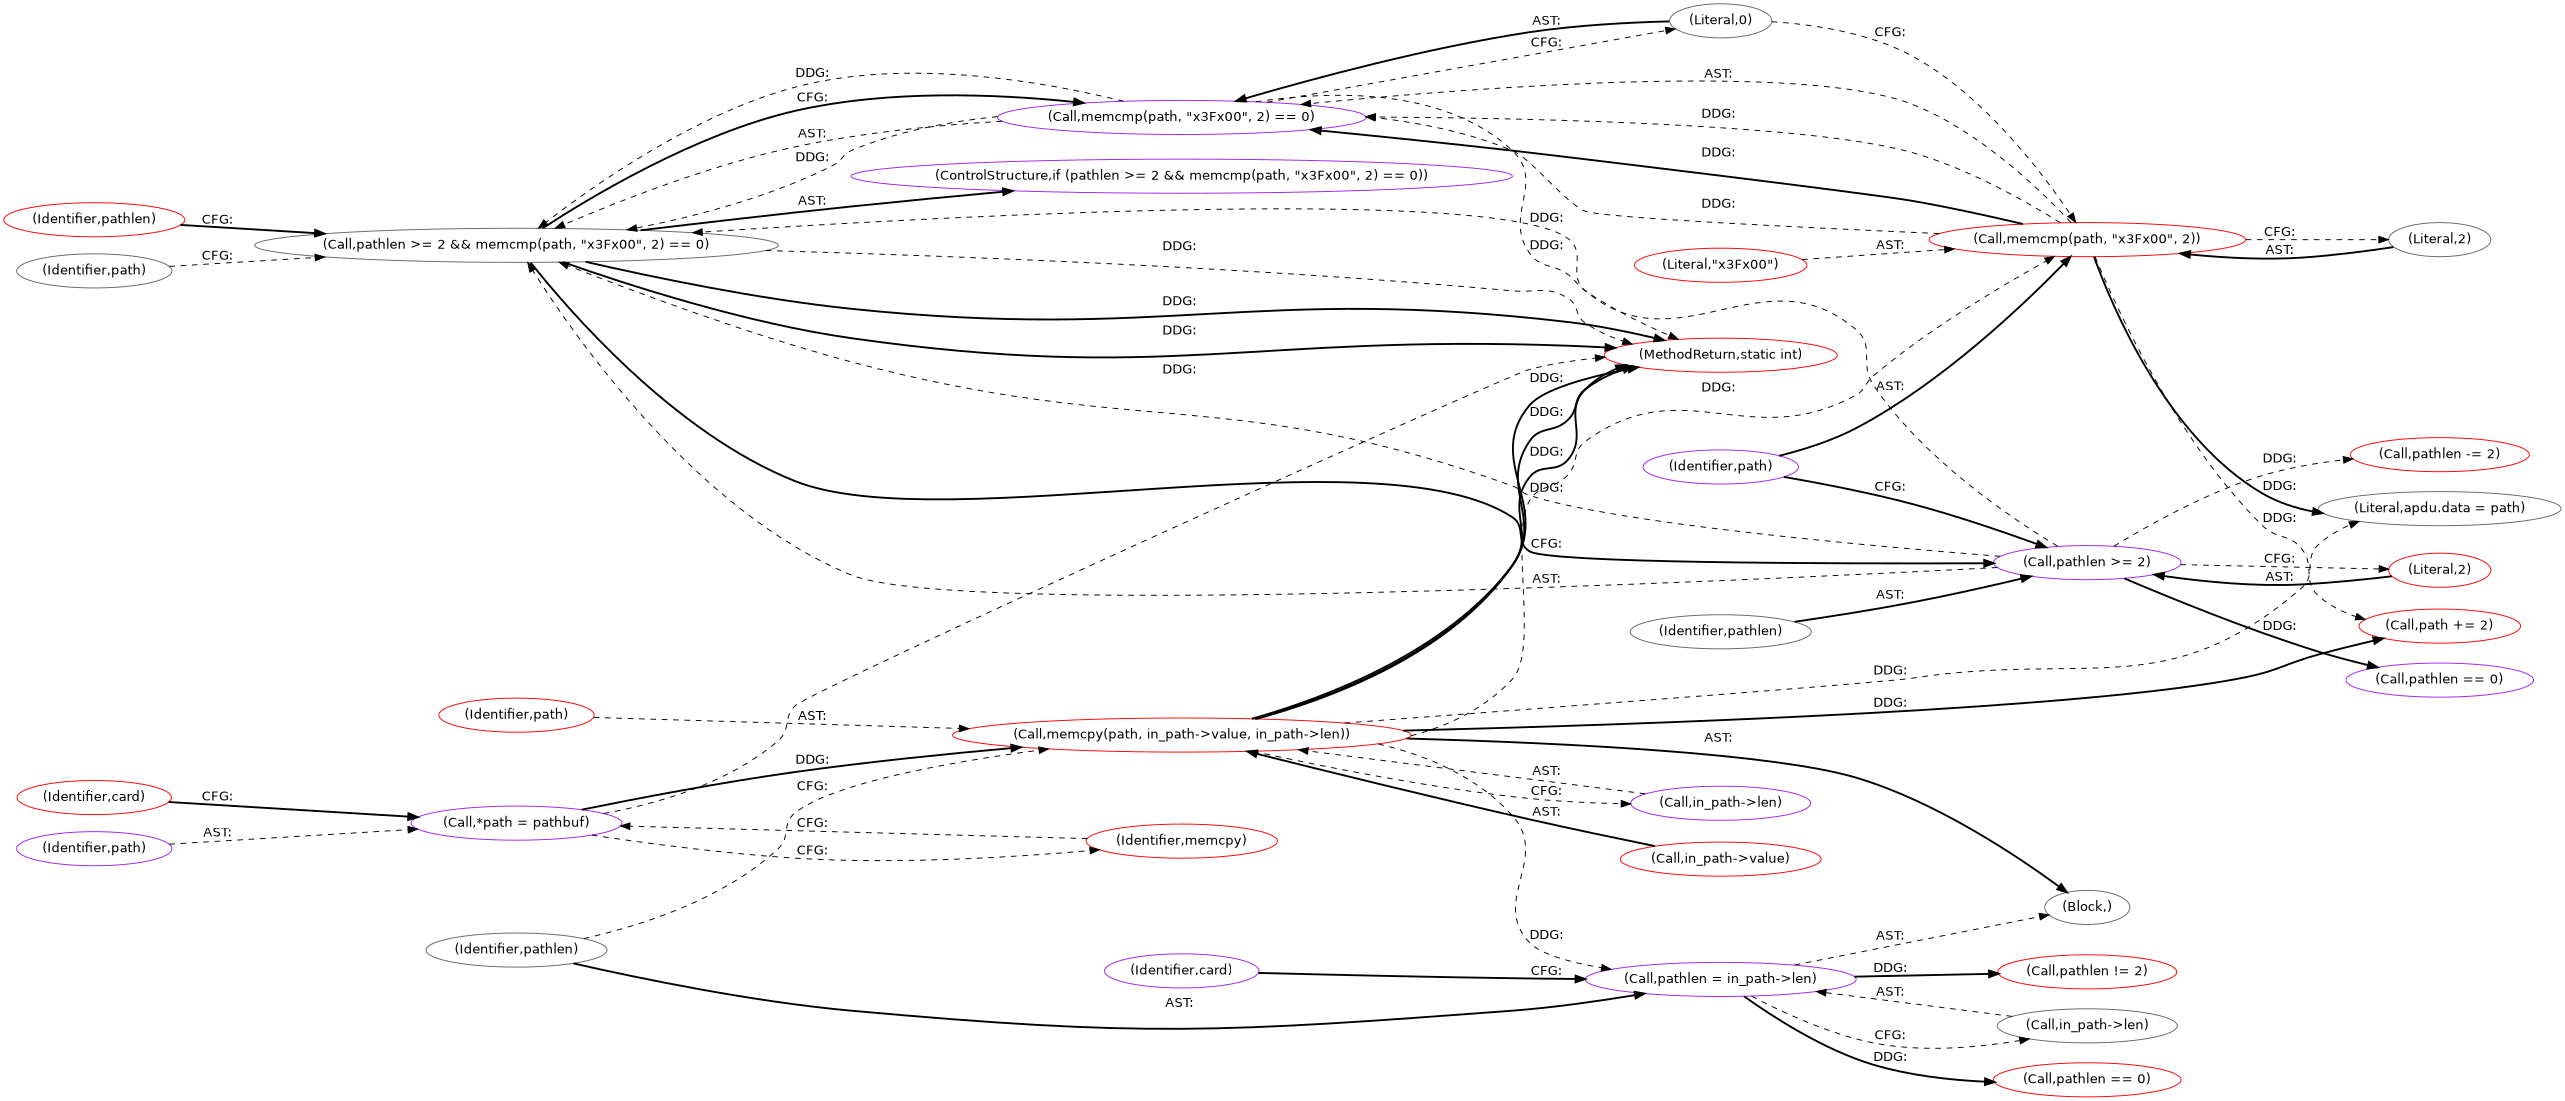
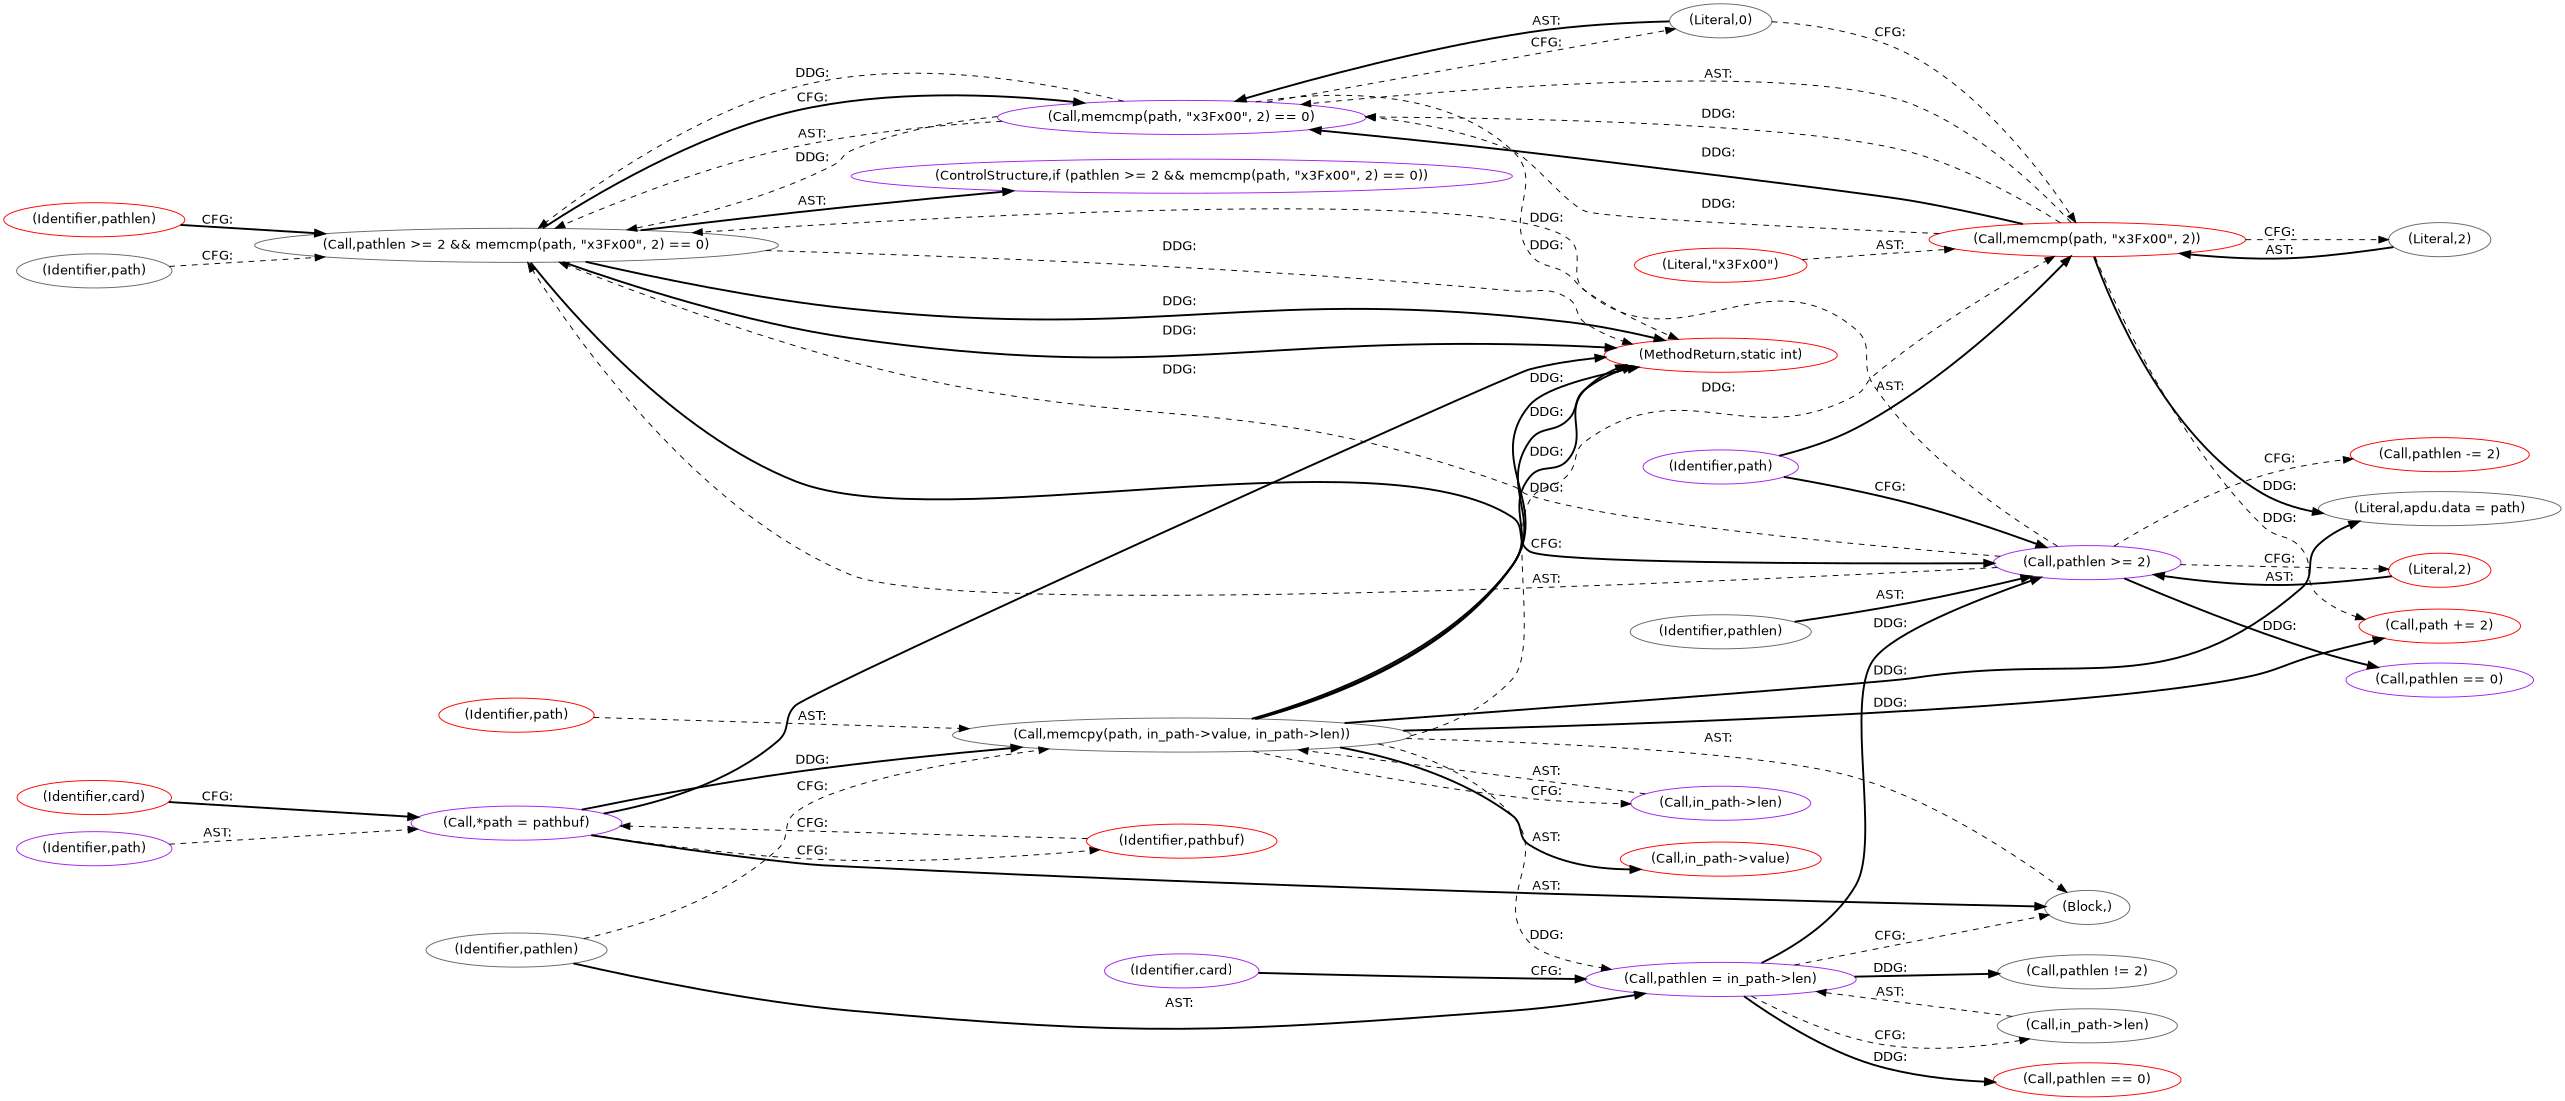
  digraph {
    fontname="DejaVu Sans"
    rankdir=LR
    node [color=red fontname="DejaVu Sans"]
    edge [fontname="DejaVu Sans" style=dashed]
    n1 [color=gray40 label="(Call,pathlen >= 2 && memcmp(path, \"\x3F\x00\", 2) == 0)"]
    n2 [color=purple label="(Call,pathlen >= 2)"]
    n3 [color=purple label="(Call,memcmp(path, \"\x3F\x00\", 2) == 0)"]
    n4 [color=purple label="(ControlStructure,if (pathlen >= 2 && memcmp(path, \"\x3F\x00\", 2) == 0))"]
    n5 [label="(MethodReturn,static int)"]
    n6 [color=purple label="(Call,pathlen == 0)"]
    n7 [label="(Literal,2)"]
    n8 [label="(Call,pathlen -= 2)"]
    n9 [color=gray40 label="(Literal,0)"]
    n10 [color=purple label="(Call,pathlen = in_path->len)"]
    n11 [color=gray40 label="(Block,)"]
    n12 [color=gray40 label="(Call,in_path->len)"]
-   n13 [label="(Call,pathlen != 2)"]
+   n13 [color=gray40 label="(Call,pathlen != 2)"]
    n14 [label="(Call,pathlen == 0)"]
-   n15 [label="(Call,memcpy(path, in_path->value, in_path->len))"]
+   n15 [color=gray40 label="(Call,memcpy(path, in_path->value, in_path->len))"]
    n16 [label="(Call,memcmp(path, \"\x3F\x00\", 2))"]
    n17 [color=gray40 label="(Literal,apdu.data = path)"]
    n18 [label="(Call,path += 2)"]
    n19 [color=purple label="(Call,in_path->len)"]
    n20 [color=gray40 label="(Literal,2)"]
    n21 [color=purple label="(Call,*path = pathbuf)"]
-   n22 [label="(Identifier,memcpy)"]
+   n22 [label="(Identifier,pathbuf)"]
    n23 [label="(Identifier,card)"]
    n24 [label="(Call,in_path->value)"]
    n25 [color=gray40 label="(Identifier,pathlen)"]
    n26 [color=purple label="(Identifier,path)"]
    n27 [color=gray40 label="(Identifier,pathlen)"]
    n28 [color=purple label="(Identifier,path)"]
    n29 [color=purple label="(Identifier,card)"]
    n30 [label="(Identifier,path)"]
    n31 [label="(Literal,\"\x3F\x00\")"]
    n32 [label="(Identifier,pathlen)"]
    n33 [color=gray40 label="(Identifier,path)"]
    n1 -> n2 [label="CFG: " style=bold]
    n1 -> n3 [label="CFG: " style=bold]
    n1 -> n4 [label="AST: " style=bold]
    n1 -> n5 [label="DDG: "]
    n1 -> n5 [label="DDG: " style=bold]
    n1 -> n5 [label="DDG: " style=bold]
    n2 -> n1 [label="AST: "]
    n2 -> n1 [label="DDG: "]
    n2 -> n1 [label="DDG: "]
    n2 -> n6 [label="DDG: " style=bold]
    n2 -> n7 [label="CFG: "]
-   n2 -> n8 [label="DDG: "]
+   n2 -> n8 [label="CFG: "]
    n3 -> n1 [label="AST: "]
    n3 -> n1 [label="DDG: "]
    n3 -> n1 [label="DDG: "]
    n3 -> n5 [label="DDG: "]
    n3 -> n9 [label="CFG: "]
    n7 -> n2 [label="AST: " style=bold]
    n9 -> n3 [label="AST: " style=bold]
    n9 -> n16 [label="CFG: "]
-   n10 -> n11 [label="AST: "]
+   n10 -> n2 [label="DDG: " style=bold]
+   n10 -> n11 [label="CFG: "]
    n10 -> n12 [label="CFG: "]
    n10 -> n13 [label="DDG: " style=bold]
    n10 -> n14 [label="DDG: " style=bold]
    n12 -> n10 [label="AST: "]
    n15 -> n5 [label="DDG: " style=bold]
    n15 -> n5 [label="DDG: " style=bold]
    n15 -> n5 [label="DDG: " style=bold]
    n15 -> n10 [label="DDG: "]
-   n15 -> n11 [label="AST: " style=bold]
+   n15 -> n11 [label="AST: "]
    n15 -> n16 [label="DDG: "]
-   n15 -> n17 [label="DDG: "]
+   n15 -> n17 [label="DDG: " style=bold]
    n15 -> n18 [label="DDG: " style=bold]
    n15 -> n19 [label="CFG: "]
    n16 -> n3 [label="AST: "]
    n16 -> n3 [label="DDG: "]
    n16 -> n3 [label="DDG: " style=bold]
    n16 -> n3 [label="DDG: "]
    n16 -> n17 [label="DDG: " style=bold]
    n16 -> n18 [label="DDG: "]
    n16 -> n20 [label="CFG: "]
    n19 -> n15 [label="AST: "]
    n20 -> n16 [label="AST: " style=bold]
-   n21 -> n5 [label="DDG: "]
+   n21 -> n5 [label="DDG: " style=bold]
+   n21 -> n11 [label="AST: " style=bold]
    n21 -> n15 [label="DDG: " style=bold]
    n21 -> n22 [label="CFG: "]
    n22 -> n21 [label="CFG: "]
    n23 -> n21 [label="CFG: " style=bold]
-   n24 -> n15 [label="AST: " style=bold]
+   n15 -> n24 [label="AST: " style=bold]
    n25 -> n10 [label="AST: " style=bold]
    n25 -> n15 [label="CFG: "]
    n26 -> n21 [label="AST: "]
    n27 -> n2 [label="AST: " style=bold]
    n28 -> n2 [label="CFG: " style=bold]
    n28 -> n16 [label="AST: " style=bold]
    n29 -> n10 [label="CFG: " style=bold]
    n30 -> n15 [label="AST: "]
    n31 -> n16 [label="AST: "]
    n32 -> n1 [label="CFG: " style=bold]
    n33 -> n1 [label="CFG: "]
  }
